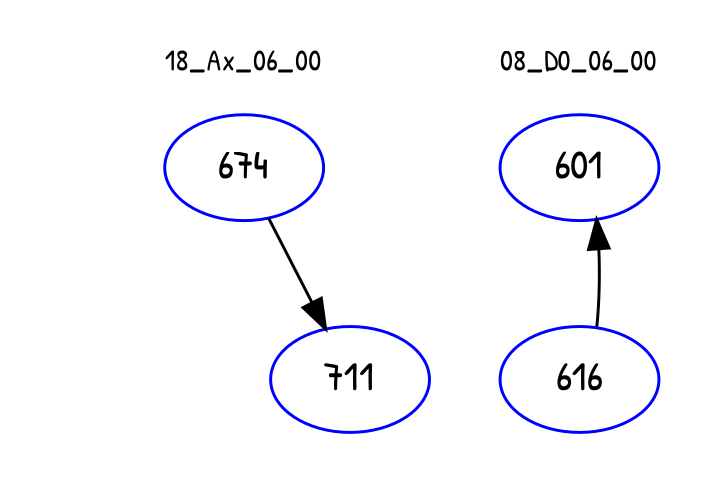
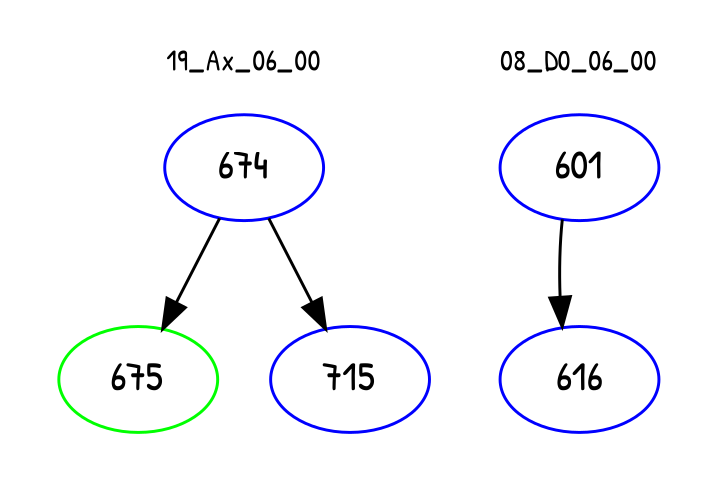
  digraph {
    fontname="Patrick Hand"
    node [color=blue fontname="Patrick Hand"]
    edge [color=black fontname="Patrick Hand"]
    n1 [label=674]
-   n3 [label=711]
+   n2 [color=green label=675]
+   n3 [label=715]
    n4 [label=601]
    n5 [label=616]
    subgraph cluster_1 {
      color=white
      fontsize=10
-     label="18_Ax_06_00"
+     label="19_Ax_06_00"
      n1
+     n2
      n3
    }
    subgraph cluster_2 {
      color=white
      fontsize=10
      label="08_D0_06_00"
      n4
      n5
    }
+   n1 -> n2
    n1 -> n3
-   n5 -> n4
+   n4 -> n5
  }
